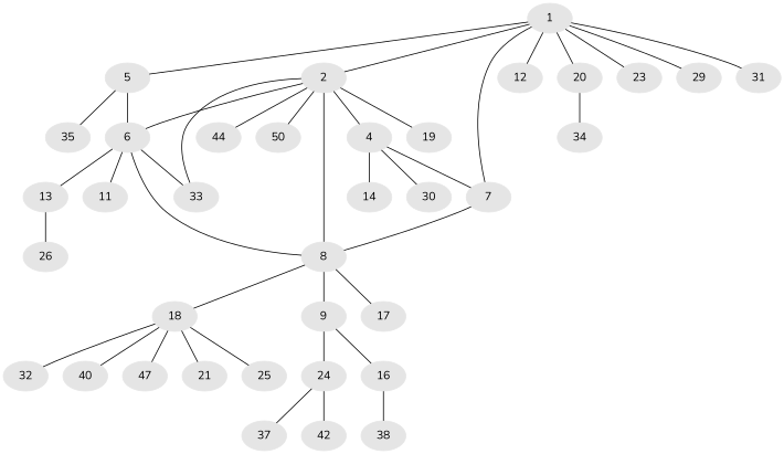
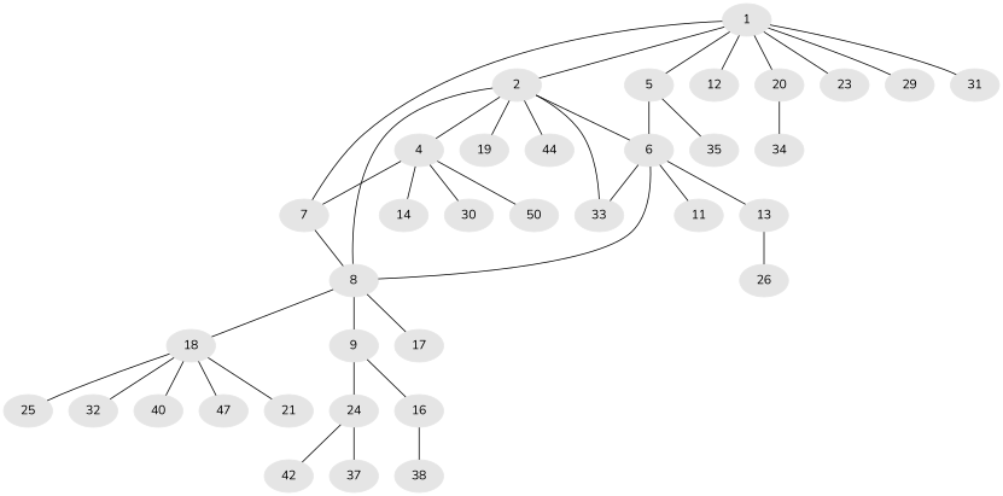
  graph {
    fontname=Nunito
    node [color=gray90 fontname=Nunito style=filled]
    edge [fontname=Nunito]
    1 [super="+48"]
    2 [super="+3"]
    5 [super="+41"]
    7
    12 [super="+22"]
    20
    23
    29
    31
    4 [super="+52"]
    6 [super="+36"]
    8 [super="+10"]
    19
    33
    44 [super="+46"]
    50
    35
    34
    14
    30 [super="+51"]
    11
    13 [super="+15"]
    18 [super="+49"]
    9
    17
    21
    25
    32
    40
    47
    26 [super="+27"]
    16 [super="+45"]
    24 [super="+28"]
    38
    37 [super="+43"]
    42
    1 -- 2
    1 -- 5
    1 -- 7
    1 -- 12
    1 -- 20
    1 -- 23
    1 -- 29
    1 -- 31
    2 -- 4
    2 -- 6
    2 -- 8 [weight=2]
    2 -- 19
    2 -- 33
    2 -- 44
-   2 -- 50
+   4 -- 50
    5 -- 6
    5 -- 35
    7 -- 8
    20 -- 34
    4 -- 7
    4 -- 14
    4 -- 30
    6 -- 8 [weight=2]
    6 -- 33
    6 -- 11
    6 -- 13
    8 -- 18
    8 -- 9
    8 -- 17
    13 -- 26
    18 -- 21
    18 -- 25
    18 -- 32
    18 -- 40
    18 -- 47
    9 -- 16
    9 -- 24
    16 -- 38
    24 -- 37
    24 -- 42
  }
